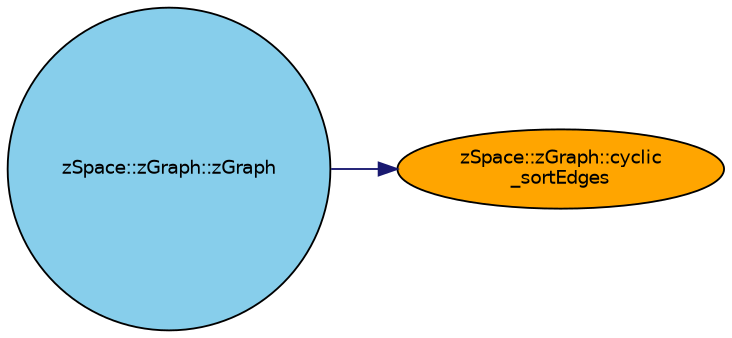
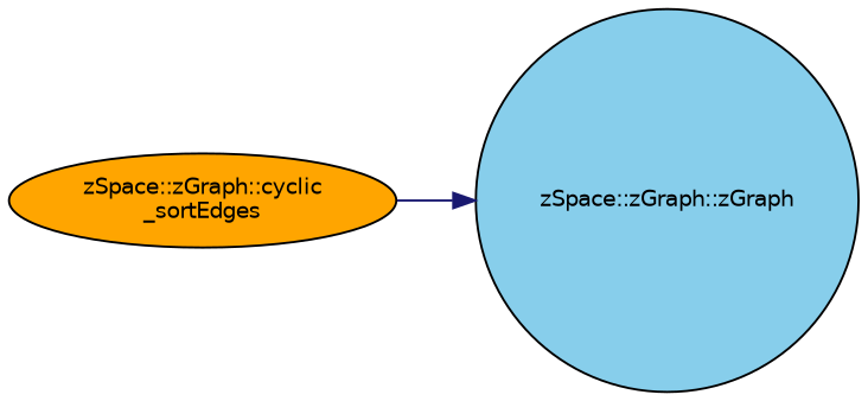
  digraph {
    rankdir=RL
    node [color=black fontname=Helvetica fontsize=10 style=filled]
    n1 [fillcolor=orange fontcolor=black height=0.2 label="zSpace::zGraph::cyclic\l_sortEdges" shape=ellipse width=0.4]
    n2 [fillcolor=skyblue height=0.2 label="zSpace::zGraph::zGraph" shape=circle width=0.4]
-   n1 -> n2 [color=midnightblue dir=back fontname=Helvetica fontsize=10 labelfontname=Helvetica labelfontsize=10 style=solid]
+   n2 -> n1 [color=midnightblue dir=back fontname=Helvetica fontsize=10 labelfontname=Helvetica labelfontsize=10 style=solid]
  }
